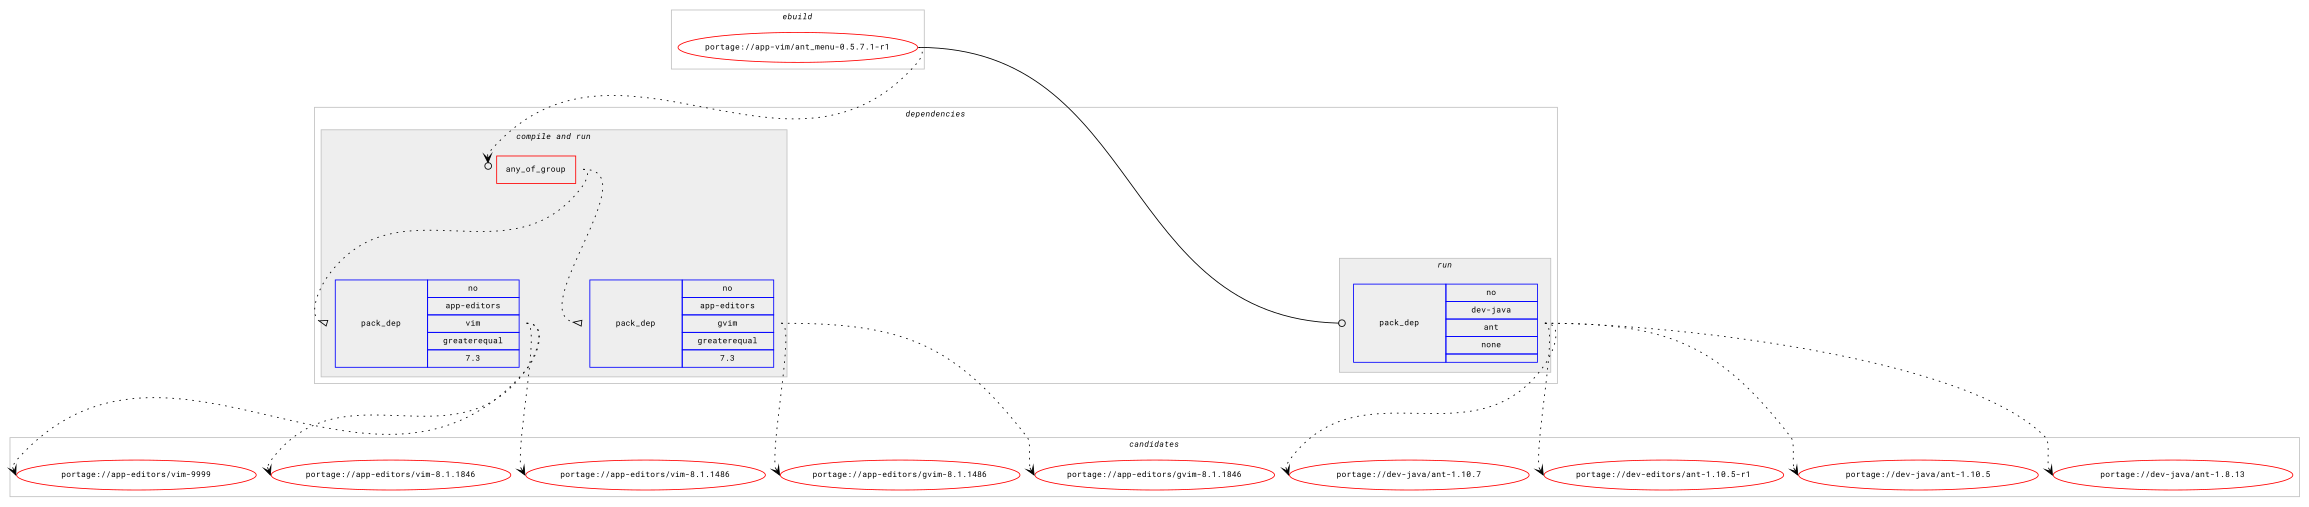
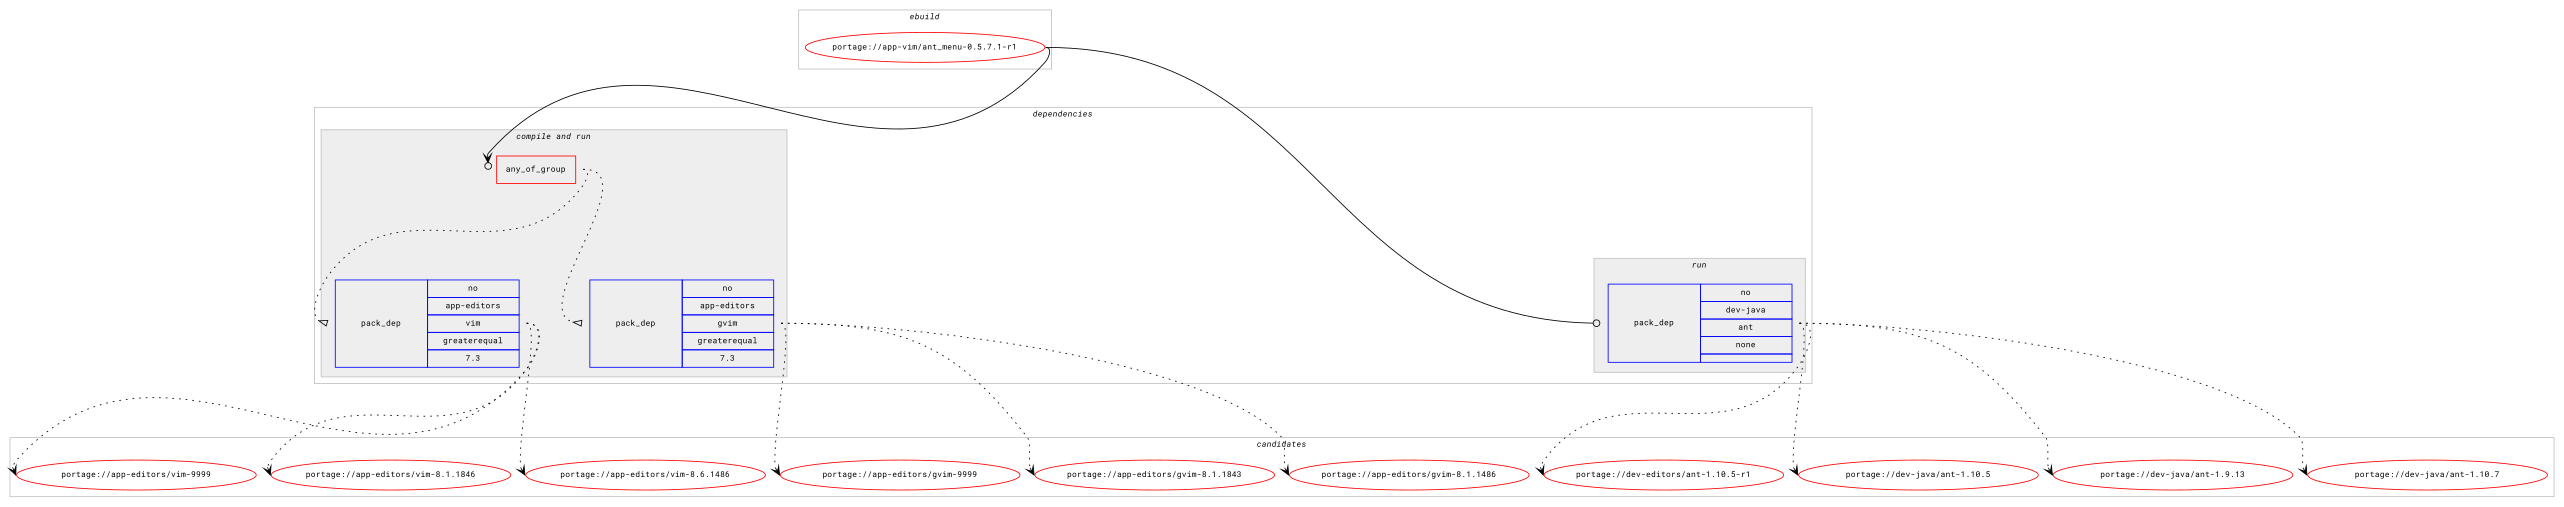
  digraph {
    compound=true
    concentrate=true
    fontname="Roboto Mono"
    fontsize=10
    newrank=true
    rankdir=TB
    ranksep=1.5
    node [color=red fontname="Roboto Mono" fontsize=10]
    edge [arrowhead=vee fontname="Roboto Mono" headport=w style=dotted tailport=e weight=100]
    n1 [label="portage://app-vim/ant_menu-0.5.7.1-r1" width=4]
    n2 [color=blue label=<<TABLE BORDER="0" CELLBORDER="1" CELLSPACING="0" CELLPADDING="4" WIDTH="220"><TR><TD ROWSPAN="6" CELLPADDING="30">pack_dep</TD></TR><TR><TD WIDTH="110">no</TD></TR><TR><TD>app-editors</TD></TR><TR><TD>vim</TD></TR><TR><TD>greaterequal</TD></TR><TR><TD>7.3</TD></TR></TABLE>> shape=none]
    n3 [color=blue label=<<TABLE BORDER="0" CELLBORDER="1" CELLSPACING="0" CELLPADDING="4" WIDTH="220"><TR><TD ROWSPAN="6" CELLPADDING="30">pack_dep</TD></TR><TR><TD WIDTH="110">no</TD></TR><TR><TD>app-editors</TD></TR><TR><TD>gvim</TD></TR><TR><TD>greaterequal</TD></TR><TR><TD>7.3</TD></TR></TABLE>> shape=none]
    n4 [label=<<TABLE BORDER="0" CELLBORDER="1" CELLSPACING="0" CELLPADDING="4"><TR><TD CELLPADDING="10">any_of_group</TD></TR></TABLE>> shape=none]
    n5 [color=blue label=<<TABLE BORDER="0" CELLBORDER="1" CELLSPACING="0" CELLPADDING="4" WIDTH="220"><TR><TD ROWSPAN="6" CELLPADDING="30">pack_dep</TD></TR><TR><TD WIDTH="110">no</TD></TR><TR><TD>dev-java</TD></TR><TR><TD>ant</TD></TR><TR><TD>none</TD></TR><TR><TD></TD></TR></TABLE>> shape=none]
-   n6 [label="portage://app-editors/vim-8.1.1486" width=4]
+   n6 [label="portage://app-editors/vim-8.6.1486" width=4]
    n7 [label="portage://app-editors/vim-8.1.1846" width=4]
    n8 [label="portage://app-editors/vim-9999" width=4]
    n9 [label="portage://app-editors/gvim-8.1.1486" width=4]
-   n10 [label="portage://app-editors/gvim-8.1.1846" width=4]
+   n10 [label="portage://app-editors/gvim-8.1.1843" width=4]
+   n11 [label="portage://app-editors/gvim-9999" width=4]
    n12 [label="portage://dev-java/ant-1.10.5" width=4]
    n13 [label="portage://dev-editors/ant-1.10.5-r1" width=4]
    n14 [label="portage://dev-java/ant-1.10.7" width=4]
-   n15 [label="portage://dev-java/ant-1.8.13" width=4]
+   n15 [label="portage://dev-java/ant-1.9.13" width=4]
    subgraph cluster_1 {
      color=gray
      label=<<i>ebuild</i>>
      rank=same
      n1
    }
    subgraph cluster_2 {
      color=gray
      label=<<i>dependencies</i>>
      subgraph cluster_3 {
        color=gray
        fillcolor="#eeeeee"
        label=<<i>compile</i>>
        style=filled
      }
      subgraph cluster_4 {
        color=gray
        fillcolor="#eeeeee"
        label=<<i>compile and run</i>>
        style=filled
        subgraph sub_5 {
          color=gray
          fillcolor="#eeeeee"
          label=<<i>compile and run</i>>
          style=filled
          n4
          subgraph sub_6 {
            color=gray
            fillcolor="#eeeeee"
            label=<<i>compile and run</i>>
            style=filled
            n2
          }
          subgraph sub_7 {
            color=gray
            fillcolor="#eeeeee"
            label=<<i>compile and run</i>>
            style=filled
            n3
          }
        }
      }
      subgraph cluster_8 {
        color=gray
        fillcolor="#eeeeee"
        label=<<i>run</i>>
        style=filled
        subgraph sub_9 {
          color=gray
          fillcolor="#eeeeee"
          label=<<i>run</i>>
          style=filled
          n5
        }
      }
    }
    subgraph cluster_10 {
      color=gray
      label=<<i>candidates</i>>
      rank=same
      subgraph sub_11 {
        color=black
        label=<<i>candidates</i>>
        nodesep=1
        rank=same
        n6
        n7
        n8
      }
      subgraph sub_12 {
        color=black
        label=<<i>candidates</i>>
        nodesep=1
        rank=same
        n9
        n10
+       n11
      }
      subgraph sub_13 {
        color=black
        label=<<i>candidates</i>>
        nodesep=1
        rank=same
        n12
        n13
        n14
        n15
      }
    }
-   n1 -> n4 [arrowhead=odotvee weight=20]
+   n1 -> n4 [arrowhead=odotvee style=solid weight=20]
    n1 -> n5 [arrowhead=odot style=solid weight=20]
    n2 -> n6
    n2 -> n7
    n2 -> n8
    n3 -> n9
    n3 -> n10
+   n3 -> n11
    n4 -> n2 [arrowhead=oinv weight=20]
    n4 -> n3 [arrowhead=oinv weight=20]
    n5 -> n12
    n5 -> n13
    n5 -> n14
    n5 -> n15
  }
